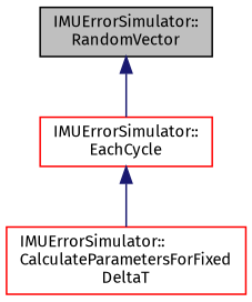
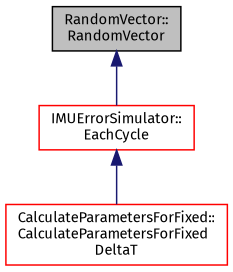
  digraph {
    fontname="Fira Sans"
    rankdir=TB
    node [color=red fillcolor=white fontname="Fira Sans" fontsize=10 shape=record style=filled]
    edge [color=midnightblue dir=back fontname="Fira Sans" fontsize=10 labelfontname=Helvetica labelfontsize=10 style=solid]
-   n1 [color=black fillcolor=grey75 fontcolor=black height=0.2 label="IMUErrorSimulator::\lRandomVector" width=0.4]
+   n1 [color=black fillcolor=grey75 fontcolor=black height=0.2 label="RandomVector::\lRandomVector" width=0.4]
    n2 [height=0.2 label="IMUErrorSimulator::\lEachCycle" width=0.4]
-   n3 [height=0.2 label="IMUErrorSimulator::\lCalculateParametersForFixed\lDeltaT" width=0.4]
+   n3 [height=0.2 label="CalculateParametersForFixed::\lCalculateParametersForFixed\lDeltaT" width=0.4]
    n1 -> n2
    n2 -> n3
  }
